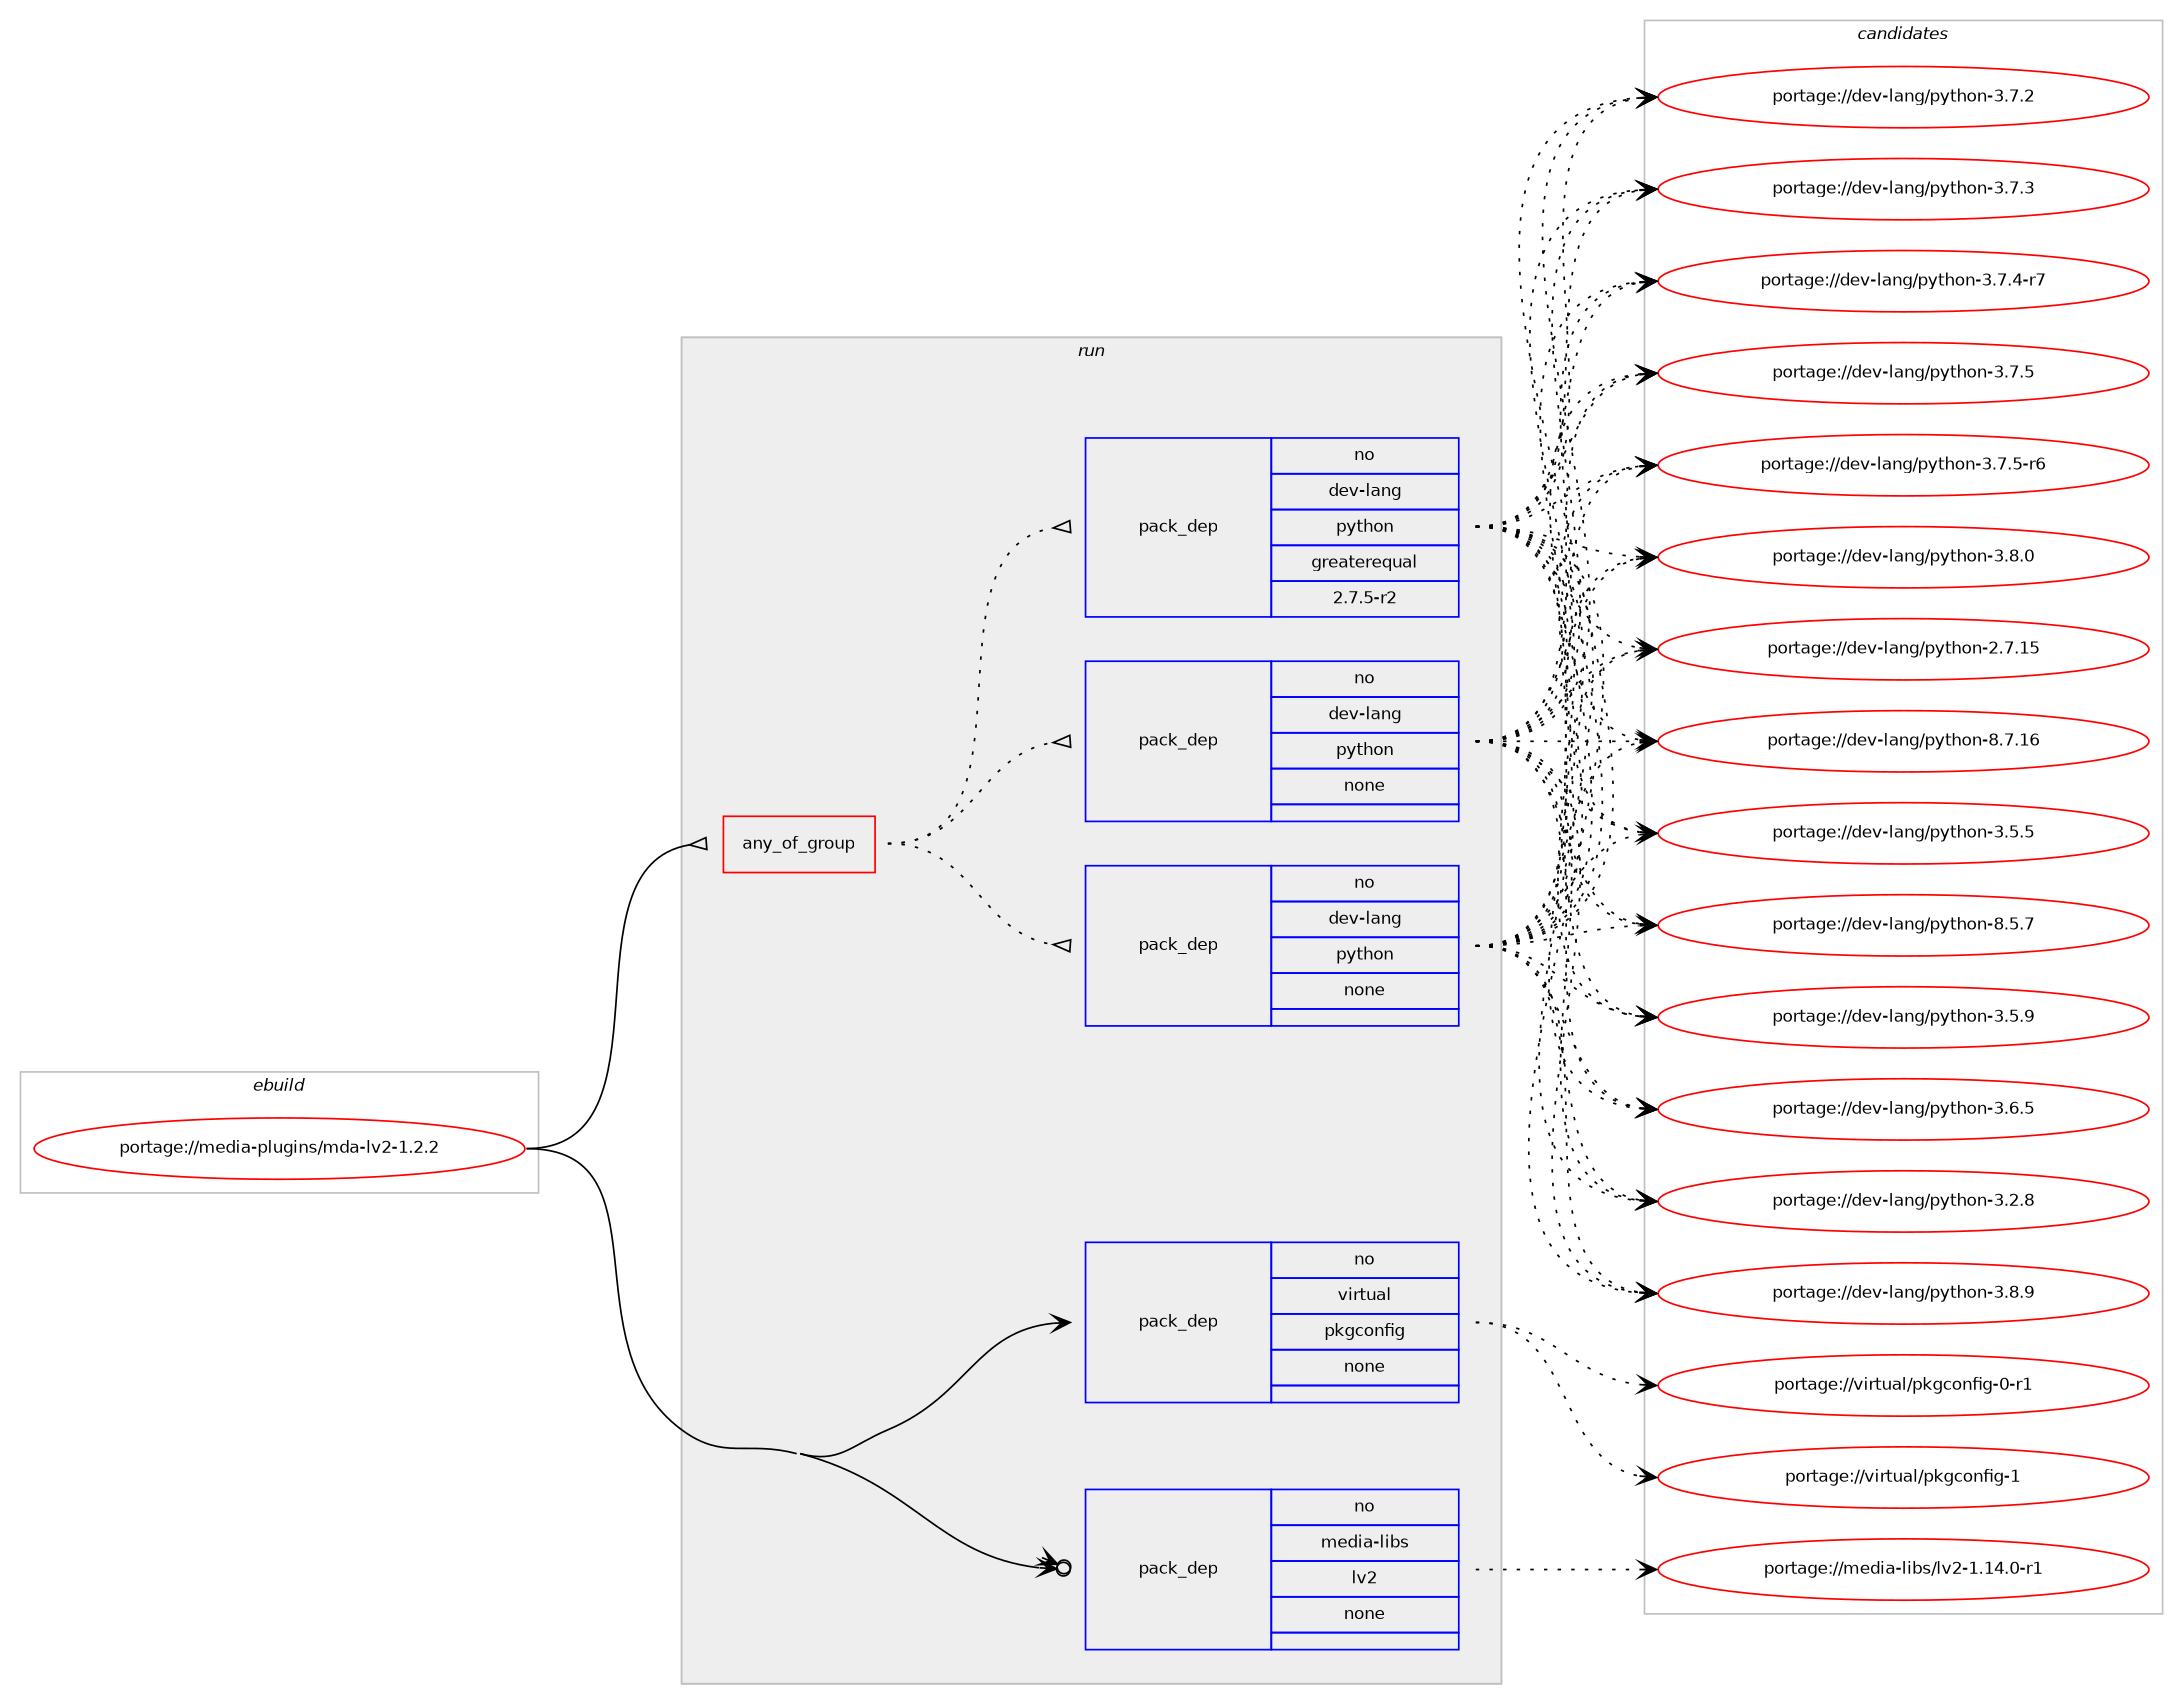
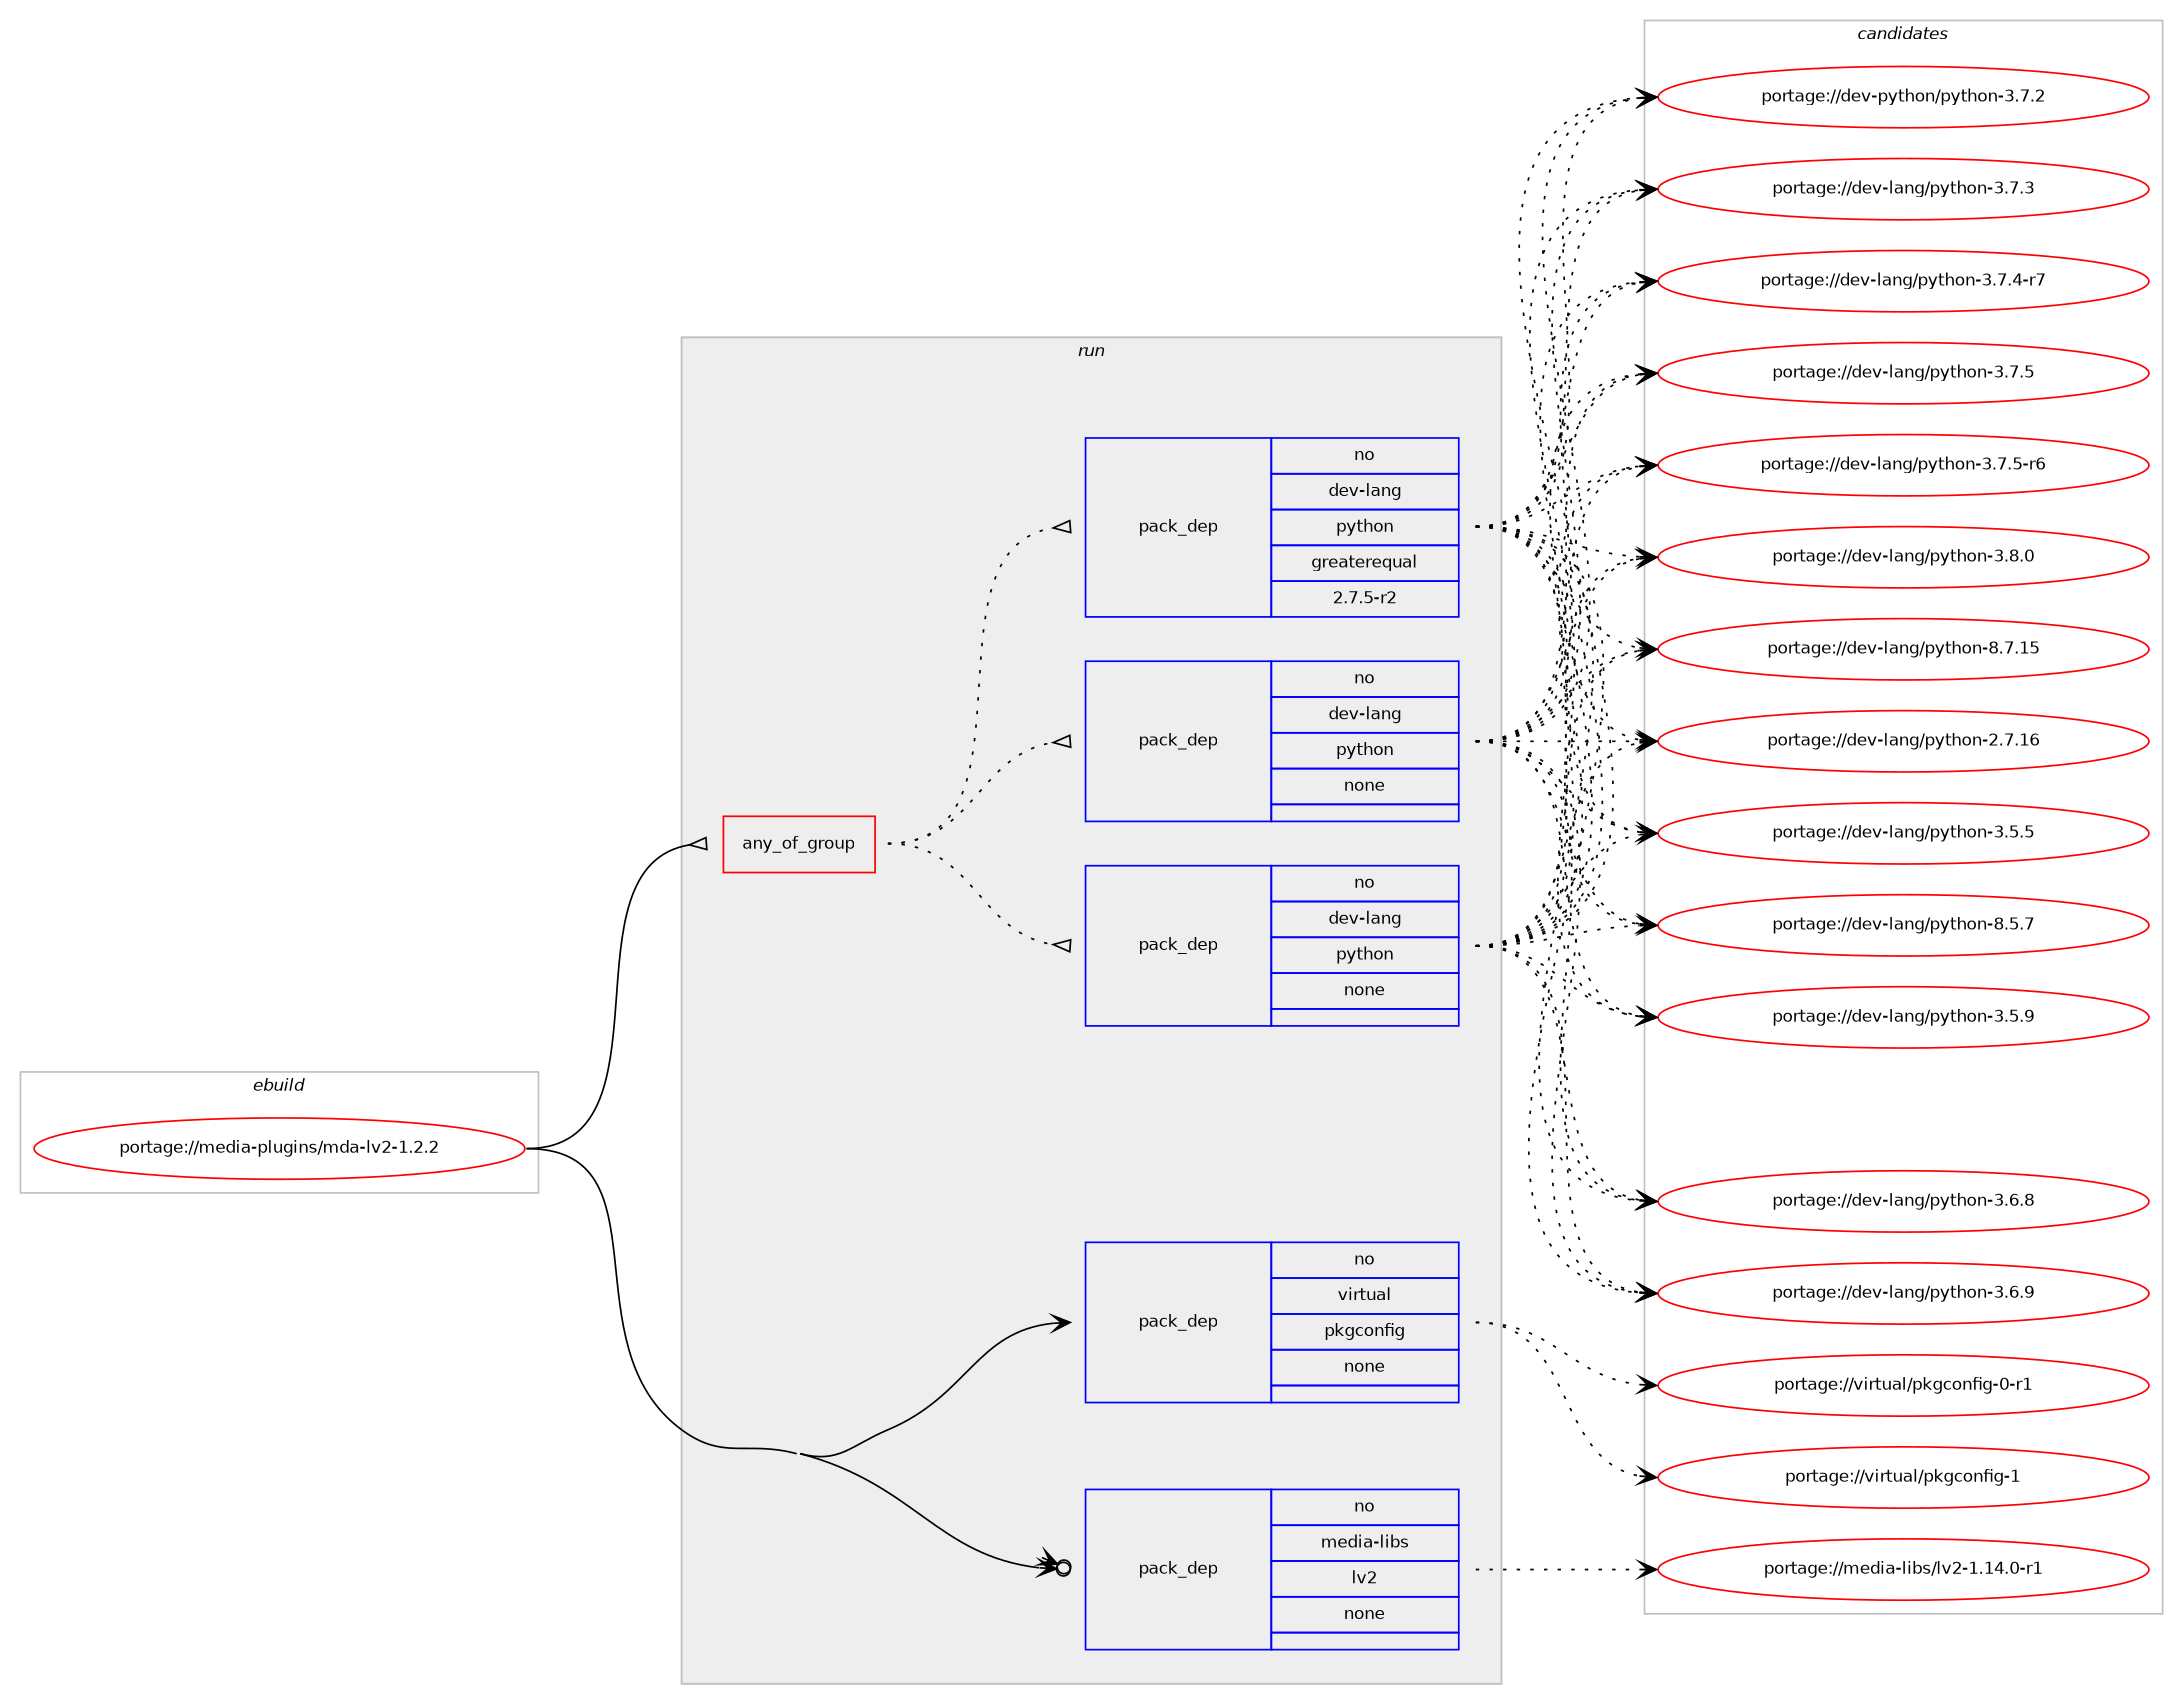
  digraph {
    compound=true
    concentrate=true
    fontname=Helvetica
    fontsize=10
    newrank=true
    rankdir=LR
    ranksep=1.5
    node [color=red fontname=Helvetica fontsize=10]
    edge [arrowhead=vee headport=w style=dotted tailport=e weight=100]
    n1 [label="portage://media-plugins/mda-lv2-1.2.2" width=4]
    n2 [color=blue label=<<TABLE BORDER="0" CELLBORDER="1" CELLSPACING="0" CELLPADDING="4" WIDTH="220"><TR><TD ROWSPAN="6" CELLPADDING="30">pack_dep</TD></TR><TR><TD WIDTH="110">no</TD></TR><TR><TD>dev-lang</TD></TR><TR><TD>python</TD></TR><TR><TD>none</TD></TR><TR><TD></TD></TR></TABLE>> shape=none]
    n3 [color=blue label=<<TABLE BORDER="0" CELLBORDER="1" CELLSPACING="0" CELLPADDING="4" WIDTH="220"><TR><TD ROWSPAN="6" CELLPADDING="30">pack_dep</TD></TR><TR><TD WIDTH="110">no</TD></TR><TR><TD>dev-lang</TD></TR><TR><TD>python</TD></TR><TR><TD>none</TD></TR><TR><TD></TD></TR></TABLE>> shape=none]
    n4 [color=blue label=<<TABLE BORDER="0" CELLBORDER="1" CELLSPACING="0" CELLPADDING="4" WIDTH="220"><TR><TD ROWSPAN="6" CELLPADDING="30">pack_dep</TD></TR><TR><TD WIDTH="110">no</TD></TR><TR><TD>dev-lang</TD></TR><TR><TD>python</TD></TR><TR><TD>greaterequal</TD></TR><TR><TD>2.7.5-r2</TD></TR></TABLE>> shape=none]
    n5 [label=<<TABLE BORDER="0" CELLBORDER="1" CELLSPACING="0" CELLPADDING="4"><TR><TD CELLPADDING="10">any_of_group</TD></TR></TABLE>> shape=none]
    n6 [color=blue label=<<TABLE BORDER="0" CELLBORDER="1" CELLSPACING="0" CELLPADDING="4" WIDTH="220"><TR><TD ROWSPAN="6" CELLPADDING="30">pack_dep</TD></TR><TR><TD WIDTH="110">no</TD></TR><TR><TD>virtual</TD></TR><TR><TD>pkgconfig</TD></TR><TR><TD>none</TD></TR><TR><TD></TD></TR></TABLE>> shape=none]
    n7 [color=blue label=<<TABLE BORDER="0" CELLBORDER="1" CELLSPACING="0" CELLPADDING="4" WIDTH="220"><TR><TD ROWSPAN="6" CELLPADDING="30">pack_dep</TD></TR><TR><TD WIDTH="110">no</TD></TR><TR><TD>media-libs</TD></TR><TR><TD>lv2</TD></TR><TR><TD>none</TD></TR><TR><TD></TD></TR></TABLE>> shape=none]
-   n8 [label="portage://dev-lang/python-2.7.15" width=4]
-   n9 [label="portage://dev-lang/python-8.7.16" width=4]
+   n8 [label="portage://dev-lang/python-8.7.15" width=4]
+   n9 [label="portage://dev-lang/python-2.7.16" width=4]
    n10 [label="portage://dev-lang/python-3.5.5" width=4]
    n11 [label="portage://dev-lang/python-8.5.7" width=4]
    n12 [label="portage://dev-lang/python-3.5.9" width=4]
-   n13 [label="portage://dev-lang/python-3.6.5" width=4]
-   n14 [label="portage://dev-lang/python-3.2.8" width=4]
-   n15 [label="portage://dev-lang/python-3.8.9" width=4]
-   n16 [label="portage://dev-lang/python-3.7.2" width=4]
+   n14 [label="portage://dev-lang/python-3.6.8" width=4]
+   n15 [label="portage://dev-lang/python-3.6.9" width=4]
+   n16 [label="portage://dev-python/python-3.7.2" width=4]
    n17 [label="portage://dev-lang/python-3.7.3" width=4]
    n18 [label="portage://dev-lang/python-3.7.4-r7" width=4]
    n19 [label="portage://dev-lang/python-3.7.5" width=4]
    n20 [label="portage://dev-lang/python-3.7.5-r6" width=4]
    n21 [label="portage://dev-lang/python-3.8.0" width=4]
    n22 [label="portage://virtual/pkgconfig-0-r1" width=4]
    n23 [label="portage://virtual/pkgconfig-1" width=4]
    n24 [label="portage://media-libs/lv2-1.14.0-r1" width=4]
    subgraph cluster_1 {
      color=gray
      label=<<i>ebuild</i>>
      rank=same
      n1
    }
    subgraph cluster_2 {
      color=gray
      label=<<i>dependencies</i>>
      subgraph cluster_3 {
        color=gray
        fillcolor="#eeeeee"
        label=<<i>compile</i>>
        style=filled
        subgraph sub_4 {
          color=gray
          fillcolor="#eeeeee"
          label=<<i>compile</i>>
          style=filled
          n5
          subgraph sub_5 {
            color=gray
            fillcolor="#eeeeee"
            label=<<i>compile</i>>
            style=filled
            n2
          }
          subgraph sub_6 {
            color=gray
            fillcolor="#eeeeee"
            label=<<i>compile</i>>
            style=filled
            n3
          }
          subgraph sub_7 {
            color=gray
            fillcolor="#eeeeee"
            label=<<i>compile</i>>
            style=filled
            n4
          }
        }
        subgraph sub_8 {
          color=gray
          fillcolor="#eeeeee"
          label=<<i>compile</i>>
          style=filled
          n6
        }
      }
      subgraph cluster_9 {
        color=gray
        fillcolor="#eeeeee"
        label=<<i>compile and run</i>>
        style=filled
        subgraph sub_10 {
          color=gray
          fillcolor="#eeeeee"
          label=<<i>compile and run</i>>
          style=filled
          n7
        }
      }
      subgraph cluster_11 {
        color=gray
        fillcolor="#eeeeee"
        label=<<i>run</i>>
        style=filled
      }
    }
    subgraph cluster_12 {
      color=gray
      label=<<i>candidates</i>>
      rank=same
      subgraph sub_13 {
        color=black
        label=<<i>candidates</i>>
        nodesep=1
        rank=same
        n8
        n9
        n10
        n11
        n12
-       n13
        n14
        n15
        n16
        n17
        n18
        n19
        n20
        n21
      }
      subgraph sub_14 {
        color=black
        label=<<i>candidates</i>>
        nodesep=1
        rank=same
        n8
        n9
        n10
        n11
        n12
-       n13
        n14
        n15
        n16
        n17
        n18
        n19
        n20
        n21
      }
      subgraph sub_15 {
        color=black
        label=<<i>candidates</i>>
        nodesep=1
        rank=same
        n8
        n9
        n10
        n11
        n12
-       n13
        n14
        n15
        n16
        n17
        n18
        n19
        n20
        n21
      }
      subgraph sub_16 {
        color=black
        label=<<i>candidates</i>>
        nodesep=1
        rank=same
        n22
        n23
      }
      subgraph sub_17 {
        color=black
        label=<<i>candidates</i>>
        nodesep=1
        rank=same
        n24
      }
    }
    n1 -> n5 [arrowhead=oinv style=solid weight=20]
    n1 -> n6 [style=solid weight=20]
    n1 -> n7 [arrowhead=odotvee style=solid weight=20]
    n2 -> n8
    n2 -> n9
    n2 -> n10
    n2 -> n11
    n2 -> n12
-   n2 -> n13
    n2 -> n14
    n2 -> n15
    n2 -> n16
    n2 -> n17
    n2 -> n18
    n2 -> n19
    n2 -> n20
    n2 -> n21
    n3 -> n8
    n3 -> n9
    n3 -> n10
    n3 -> n11
    n3 -> n12
-   n3 -> n13
    n3 -> n14
    n3 -> n15
    n3 -> n16
    n3 -> n17
    n3 -> n18
    n3 -> n19
    n3 -> n20
    n3 -> n21
    n4 -> n8
    n4 -> n9
    n4 -> n10
    n4 -> n11
    n4 -> n12
-   n4 -> n13
    n4 -> n14
    n4 -> n15
    n4 -> n16
    n4 -> n17
    n4 -> n18
    n4 -> n19
    n4 -> n20
    n4 -> n21
    n5 -> n2 [arrowhead=oinv weight=20]
    n5 -> n3 [arrowhead=oinv weight=20]
    n5 -> n4 [arrowhead=oinv weight=20]
    n6 -> n22
    n6 -> n23
    n7 -> n24
  }
